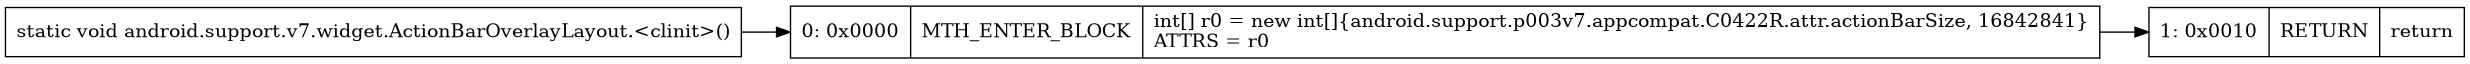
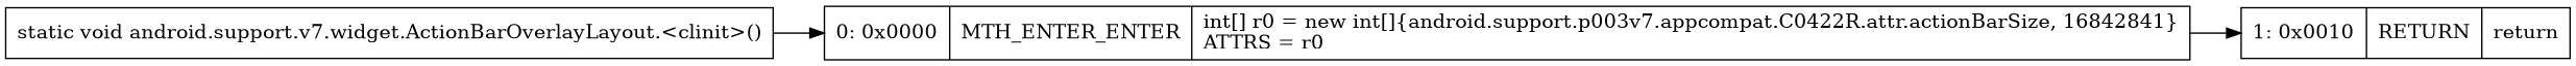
  digraph {
    rankdir=LR
    node [shape=record]
-   n1 [label="{0\:\ 0x0000|MTH_ENTER_BLOCK\l|int[] r0 = new int[]\{android.support.p003v7.appcompat.C0422R.attr.actionBarSize, 16842841\}\lATTRS = r0\l}"]
+   n1 [label="{0\:\ 0x0000|MTH_ENTER_ENTER\l|int[] r0 = new int[]\{android.support.p003v7.appcompat.C0422R.attr.actionBarSize, 16842841\}\lATTRS = r0\l}"]
    n2 [label="{1\:\ 0x0010|RETURN\l|return\l}"]
    n3 [label="{static void android.support.v7.widget.ActionBarOverlayLayout.\<clinit\>() }"]
    n1 -> n2
    n3 -> n1
  }
